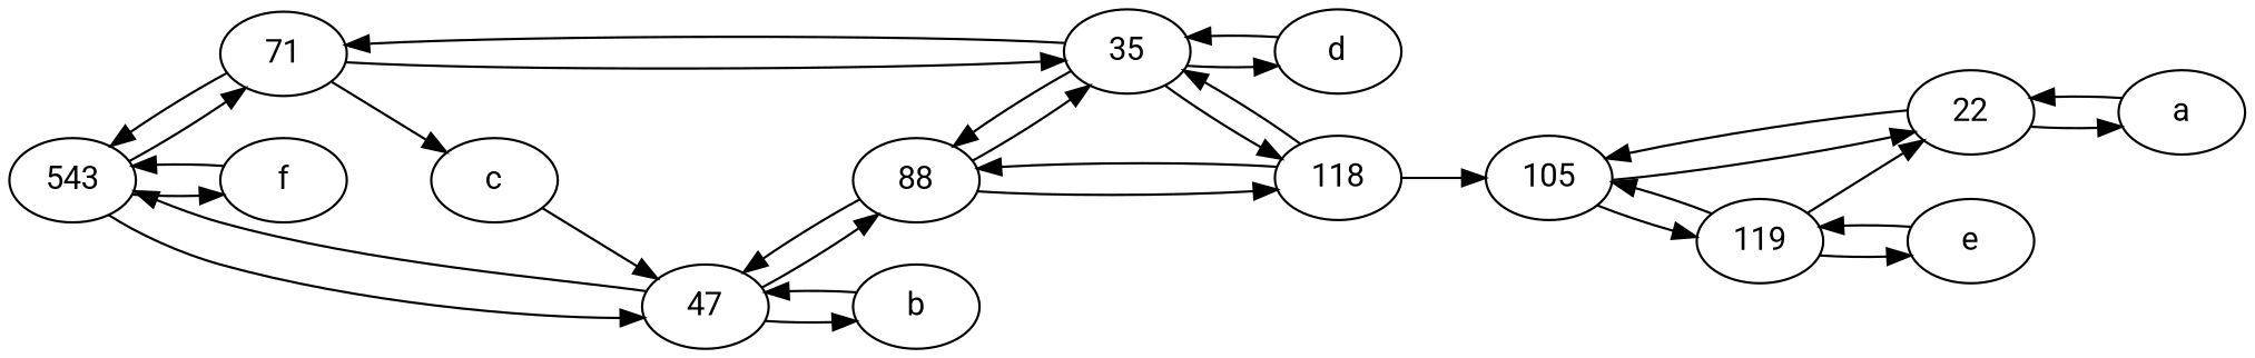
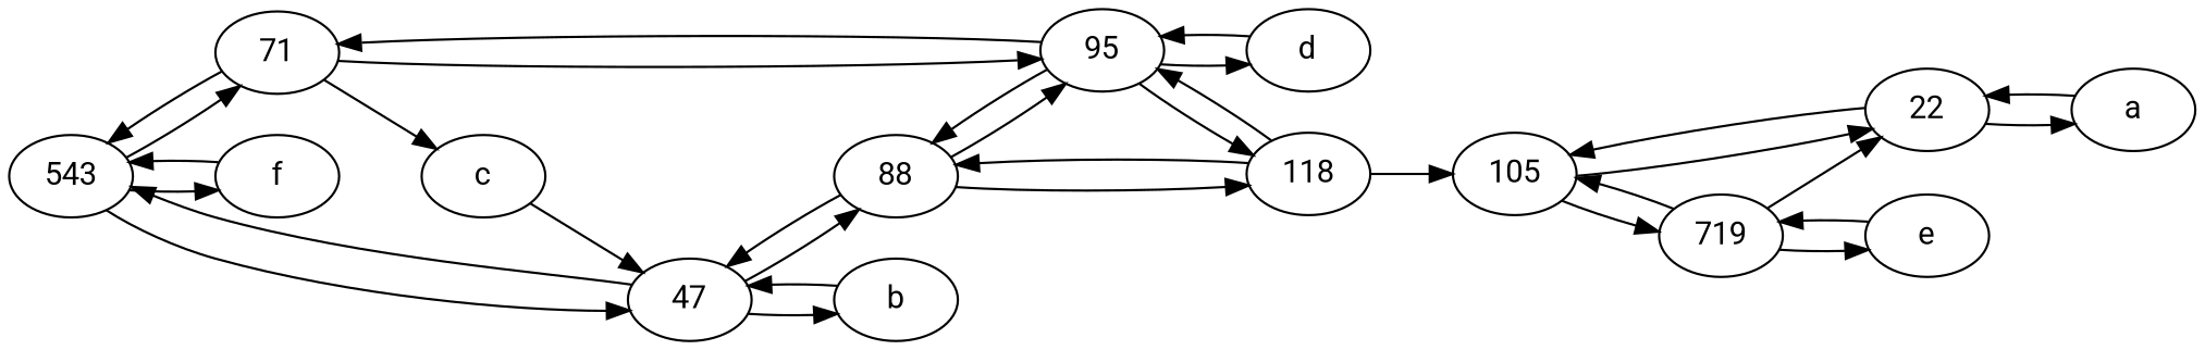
  digraph {
    fontname=Roboto
    rankdir=LR
    node [fontname=Roboto]
    edge [fontname=Roboto]
    n1 [label=543]
    71
-   95 [label=35]
+   95
    c
    f
    47
    118
    88
    d
-   119
+   119 [label=719]
    105
    22
    e
    a
    b
    n1 -> 71
    n1 -> f
    n1 -> 47
    71 -> n1
    71 -> 95
    71 -> c
    95 -> 71
    95 -> 118
    95 -> 88
    95 -> d
    c -> 47
    f -> n1
    47 -> n1
    47 -> 88
    47 -> b
    118 -> 95
    118 -> 88
    118 -> 105
    88 -> 95
    88 -> 47
    88 -> 118
    d -> 95
    119 -> 105
    119 -> 22
    119 -> e
    105 -> 119
    105 -> 22
    22 -> 105
    22 -> a
    e -> 119
    a -> 22
    b -> 47
  }
